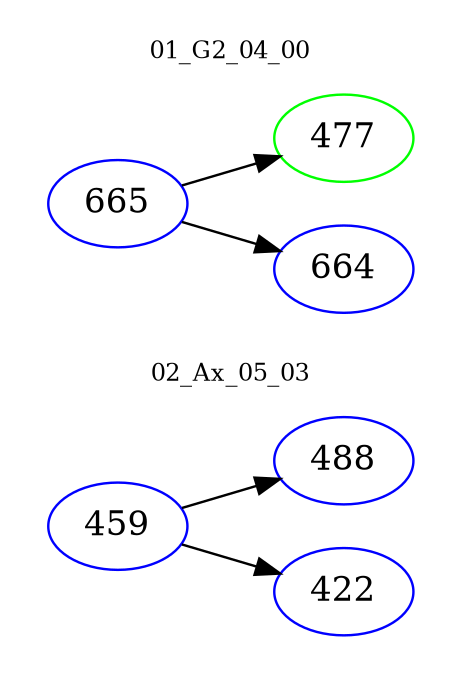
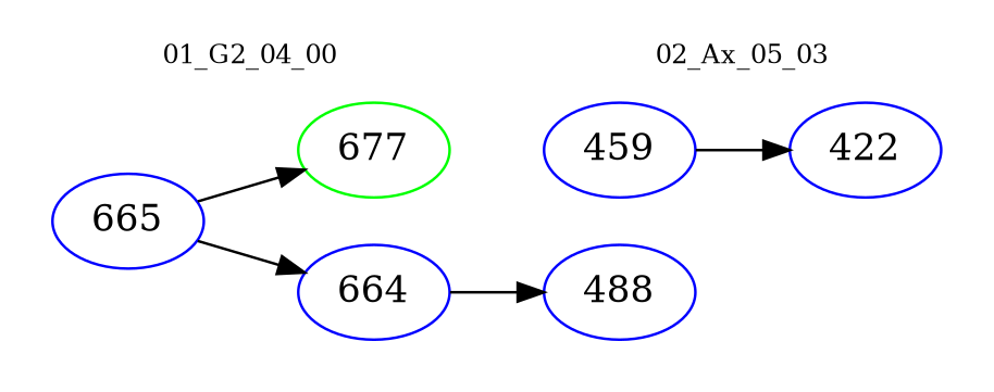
  digraph {
    rankdir=LR
    node [color=blue]
    edge [color=black]
    n1 [label=459]
    n2 [label=422]
    n3 [label=488]
    n4 [label=665]
    n5 [label=664]
-   n6 [color=green label=477]
+   n6 [color=green label=677]
    subgraph cluster_1 {
      color=white
      fontsize=10
      label="02_Ax_05_03"
      n1
      n2
      n3
    }
    subgraph cluster_2 {
      color=white
      fontsize=10
      label="01_G2_04_00"
      n4
      n5
      n6
    }
    n1 -> n2
-   n1 -> n3
+   n5 -> n3
    n4 -> n5
    n4 -> n6
  }
